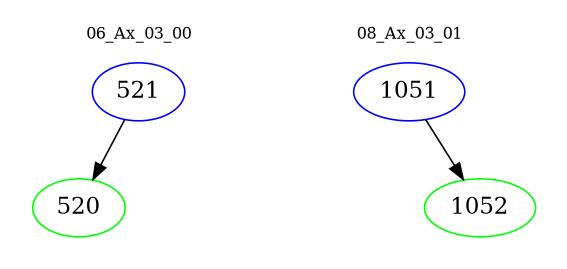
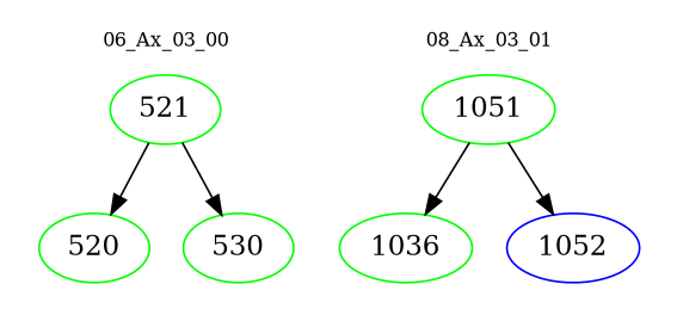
  digraph {
    node [color=blue]
    edge [color=black]
-   n1 [label=521]
+   n1 [color=green label=521]
    n2 [color=green label=520]
-   n4 [label=1051]
-   n6 [color=green label=1052]
+   n3 [color=green label=530]
+   n4 [color=green label=1051]
+   n5 [color=green label=1036]
+   n6 [label=1052]
    subgraph cluster_1 {
      color=white
      fontsize=10
      label="06_Ax_03_00"
      n1
      n2
+     n3
    }
    subgraph cluster_2 {
      color=white
      fontsize=10
      label="08_Ax_03_01"
      n4
+     n5
      n6
    }
    n1 -> n2
+   n1 -> n3
+   n4 -> n5
    n4 -> n6
  }
